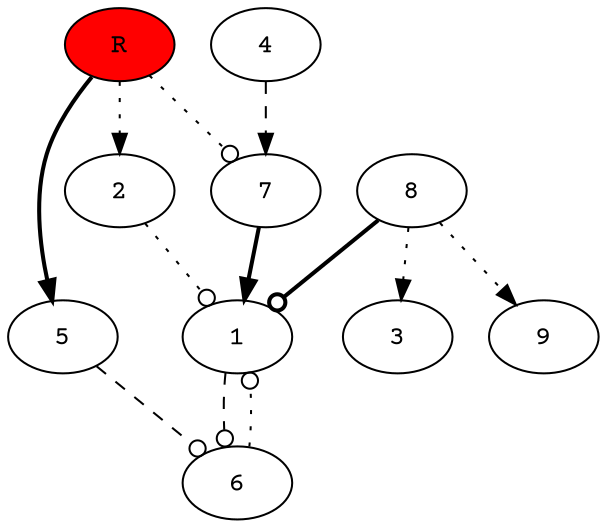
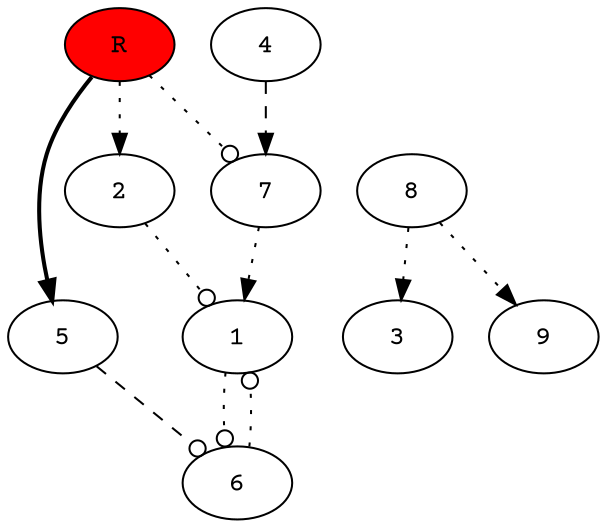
  digraph {
    fontname="Courier Prime"
    node [fontname="Courier Prime"]
    edge [arrowhead=odot fontname="Courier Prime" style=dotted]
    1
    6
    2
    4
    7
    5
    8
    3
    9
    R [fillcolor="#ff0000" style=filled]
-   1 -> 6 [style=dashed]
+   1 -> 6
    6 -> 1
    2 -> 1
    4 -> 7 [arrowhead=normal style=dashed]
-   7 -> 1 [arrowhead=normal style=bold]
+   7 -> 1 [arrowhead=normal]
    5 -> 6 [style=dashed]
-   8 -> 1 [style=bold]
    8 -> 3 [arrowhead=normal]
    8 -> 9 [arrowhead=normal]
    R -> 2 [arrowhead=normal]
    R -> 7
    R -> 5 [arrowhead=normal style=bold]
  }
